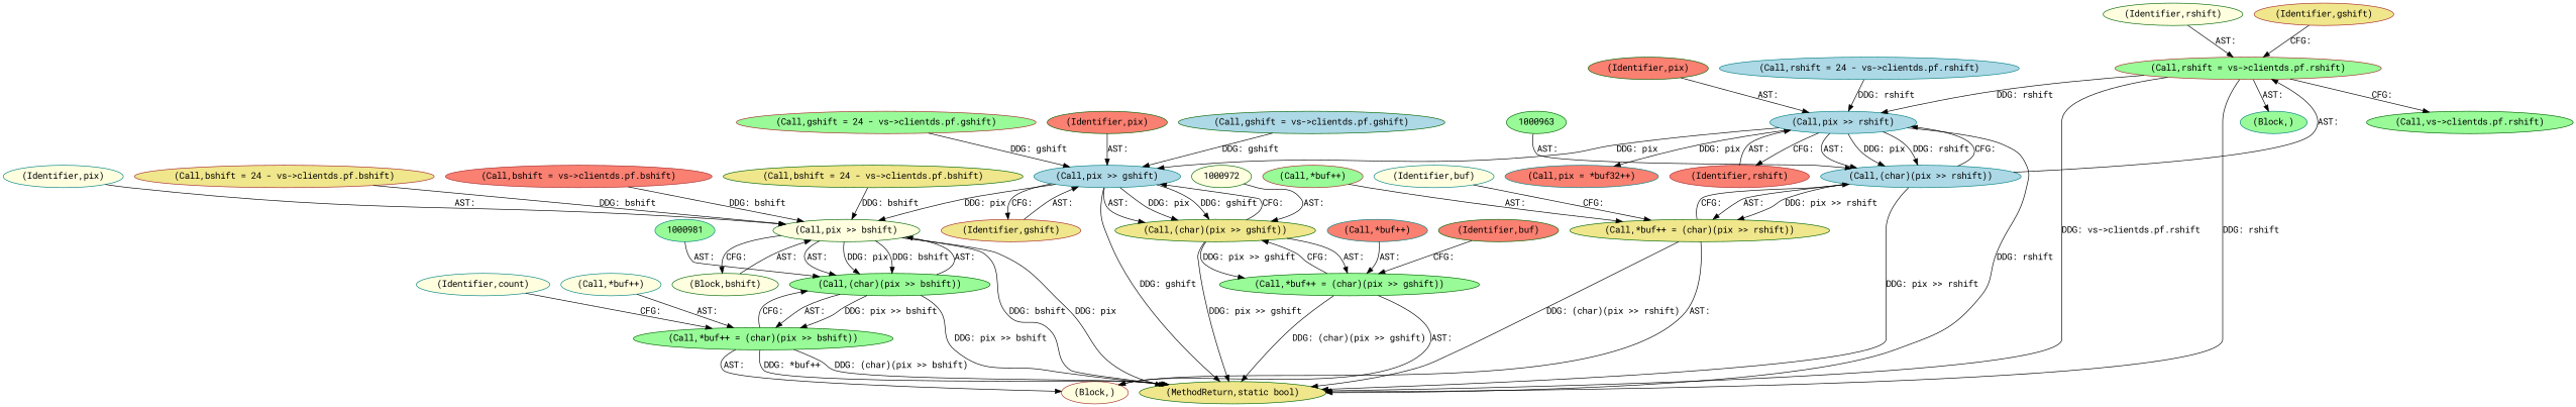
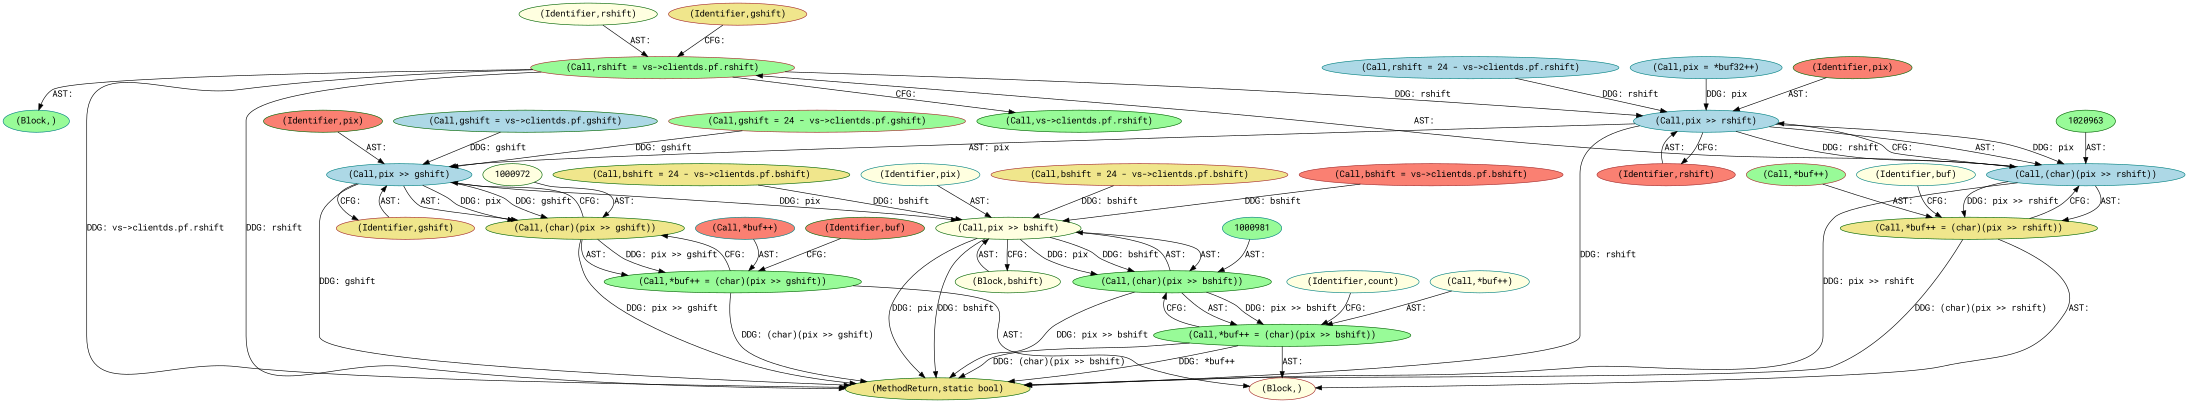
  digraph {
    fontname="Roboto Mono"
    node [color=darkgreen fillcolor=palegreen fontname="Roboto Mono" style=filled]
    edge [fontname="Roboto Mono"]
    n1 [color=brown label="(Call,rshift = vs->clientds.pf.rshift)"]
    n2 [color=teal fillcolor=lightblue label="(Call,pix >> rshift)"]
    n3 [label="(Call,vs->clientds.pf.rshift)"]
    n4 [fillcolor=khaki label="(MethodReturn,static bool)"]
    n5 [color=teal label="(Block,)"]
    n6 [color=teal fillcolor=lightblue label="(Call,(char)(pix >> rshift))"]
    n7 [color=teal fillcolor=lightblue label="(Call,pix >> gshift)"]
    n8 [color=brown fillcolor=salmon label="(Identifier,rshift)"]
    n9 [fillcolor=khaki label="(Call,*buf++ = (char)(pix >> rshift))"]
    n10 [fillcolor=khaki label="(Call,(char)(pix >> gshift))"]
    n11 [fillcolor=lightyellow label="(Call,pix >> bshift)"]
    n12 [color=brown fillcolor=khaki label="(Identifier,gshift)"]
    n13 [color=brown fillcolor=lightyellow label="(Block,)"]
    n14 [label="(Call,*buf++ = (char)(pix >> gshift))"]
    n15 [label="(Call,(char)(pix >> bshift))"]
    n16 [fillcolor=lightyellow label="(Block,bshift)"]
    n17 [label="(Call,*buf++ = (char)(pix >> bshift))"]
    n18 [color=brown label="(Call,gshift = 24 - vs->clientds.pf.gshift)"]
    n19 [fillcolor=lightyellow label="(Identifier,rshift)"]
-   n20 [color=teal fillcolor=salmon label="(Call,pix = *buf32++)"]
+   n20 [color=teal fillcolor=lightblue label="(Call,pix = *buf32++)"]
    n21 [color=brown label="(Call,*buf++)"]
    n22 [fillcolor=salmon label="(Identifier,pix)"]
    n23 [color=teal fillcolor=lightyellow label="(Identifier,pix)"]
    n24 [color=brown fillcolor=khaki label="(Call,bshift = 24 - vs->clientds.pf.bshift)"]
    n25 [color=teal fillcolor=salmon label="(Call,*buf++)"]
    n26 [color=brown fillcolor=khaki label="(Identifier,gshift)"]
    n27 [color=brown fillcolor=salmon label="(Call,bshift = vs->clientds.pf.bshift)"]
    n28 [fillcolor=salmon label="(Identifier,pix)"]
    n29 [color=teal fillcolor=lightyellow label="(Identifier,count)"]
    n30 [color=teal fillcolor=lightyellow label="(Identifier,buf)"]
    n31 [fillcolor=salmon label="(Identifier,buf)"]
    n32 [fillcolor=lightblue label="(Call,gshift = vs->clientds.pf.gshift)"]
    n33 [fillcolor=khaki label="(Call,bshift = 24 - vs->clientds.pf.bshift)"]
    n34 [color=teal fillcolor=lightyellow label="(Call,*buf++)"]
    n35 [color=teal fillcolor=lightblue label="(Call,rshift = 24 - vs->clientds.pf.rshift)"]
-   1000963
+   1000963 [label=1020963]
    1000972 [fillcolor=lightyellow]
    1000981 [color=teal]
    n1 -> n2 [label="DDG: rshift"]
    n1 -> n3 [label="CFG: "]
    n1 -> n4 [label="DDG: vs->clientds.pf.rshift"]
    n1 -> n4 [label="DDG: rshift"]
    n1 -> n5 [label="AST: "]
    n2 -> n4 [label="DDG: rshift"]
    n2 -> n6 [label="AST: "]
    n2 -> n6 [label="DDG: pix"]
    n2 -> n6 [label="DDG: rshift"]
-   n2 -> n7 [label="DDG: pix"]
+   n2 -> n7 [label="AST: pix"]
    n2 -> n8 [label="CFG: "]
    n6 -> n1 [label="AST: "]
    n6 -> n2 [label="CFG: "]
    n6 -> n4 [label="DDG: pix >> rshift"]
    n6 -> n9 [label="AST: "]
    n6 -> n9 [label="DDG: pix >> rshift"]
    n7 -> n4 [label="DDG: gshift"]
    n7 -> n10 [label="AST: "]
    n7 -> n10 [label="DDG: pix"]
    n7 -> n10 [label="DDG: gshift"]
    n7 -> n11 [label="DDG: pix"]
    n7 -> n12 [label="CFG: "]
    n8 -> n2 [label="AST: "]
    n9 -> n4 [label="DDG: (char)(pix >> rshift)"]
    n9 -> n6 [label="CFG: "]
    n9 -> n13 [label="AST: "]
    n10 -> n4 [label="DDG: pix >> gshift"]
    n10 -> n7 [label="CFG: "]
    n10 -> n14 [label="AST: "]
    n10 -> n14 [label="DDG: pix >> gshift"]
    n11 -> n4 [label="DDG: bshift"]
    n11 -> n4 [label="DDG: pix"]
    n11 -> n15 [label="AST: "]
    n11 -> n15 [label="DDG: pix"]
    n11 -> n15 [label="DDG: bshift"]
    n11 -> n16 [label="CFG: "]
    n12 -> n7 [label="AST: "]
    n14 -> n4 [label="DDG: (char)(pix >> gshift)"]
    n14 -> n10 [label="CFG: "]
    n14 -> n13 [label="AST: "]
    n15 -> n4 [label="DDG: pix >> bshift"]
    n15 -> n11 [label="AST: "]
    n15 -> n17 [label="AST: "]
    n15 -> n17 [label="DDG: pix >> bshift"]
    n16 -> n11 [label="AST: "]
    n17 -> n4 [label="DDG: *buf++"]
    n17 -> n4 [label="DDG: (char)(pix >> bshift)"]
    n17 -> n13 [label="AST: "]
    n17 -> n15 [label="CFG: "]
    n18 -> n7 [label="DDG: gshift"]
    n19 -> n1 [label="AST: "]
-   n2 -> n20 [label="DDG: pix"]
+   n20 -> n2 [label="DDG: pix"]
    n21 -> n9 [label="AST: "]
    n22 -> n2 [label="AST: "]
    n23 -> n11 [label="AST: "]
    n24 -> n11 [label="DDG: bshift"]
    n25 -> n14 [label="AST: "]
    n26 -> n1 [label="CFG: "]
    n27 -> n11 [label="DDG: bshift"]
    n28 -> n7 [label="AST: "]
    n29 -> n17 [label="CFG: "]
    n30 -> n9 [label="CFG: "]
    n31 -> n14 [label="CFG: "]
    n32 -> n7 [label="DDG: gshift"]
    n33 -> n11 [label="DDG: bshift"]
    n34 -> n17 [label="AST: "]
    n35 -> n2 [label="DDG: rshift"]
    1000963 -> n6 [label="AST: "]
    1000972 -> n10 [label="AST: "]
    1000981 -> n15 [label="AST: "]
  }
